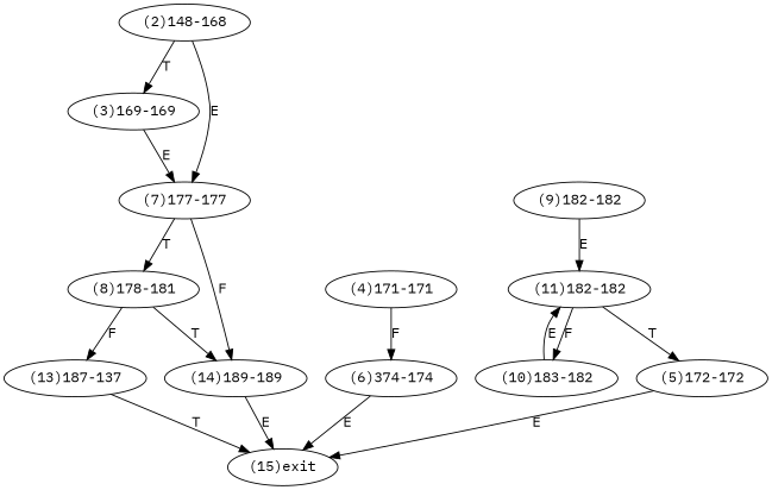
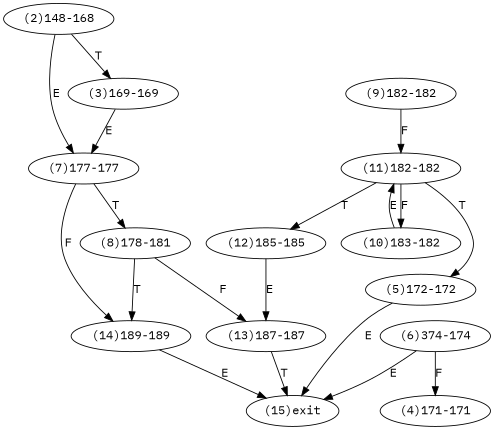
  digraph {
    fontname="IBM Plex Mono"
    node [fontname="IBM Plex Mono"]
    edge [fontname="IBM Plex Mono"]
    n1 [label="(2)148-168"]
    n2 [label="(3)169-169"]
    n3 [label="(7)177-177"]
    n4 [label="(8)178-181"]
    n5 [label="(14)189-189"]
    n6 [label="(4)171-171"]
    n7 [label="(6)374-174"]
    n8 [label="(5)172-172"]
    n9 [label="(15)exit"]
-   n10 [label="(13)187-137"]
+   n10 [label="(13)187-187"]
    n11 [label="(9)182-182"]
    n12 [label="(11)182-182"]
    n13 [label="(10)183-182"]
+   n14 [label="(12)185-185"]
    n1 -> n2 [label=T]
    n1 -> n3 [label=E]
    n2 -> n3 [label=E]
    n3 -> n4 [label=T]
    n3 -> n5 [label=F]
    n4 -> n5 [label=T]
    n4 -> n10 [label=F]
    n5 -> n9 [label=E]
-   n6 -> n7 [label=F]
+   n7 -> n6 [label=F]
    n7 -> n9 [label=E]
    n8 -> n9 [label=E]
    n10 -> n9 [label=T]
-   n11 -> n12 [label=E]
+   n11 -> n12 [label=F]
    n12 -> n8 [label=T]
    n12 -> n13 [label=F]
+   n12 -> n14 [label=T]
    n13 -> n12 [label=E]
+   n14 -> n10 [label=E]
  }
